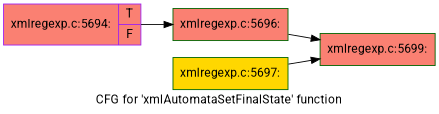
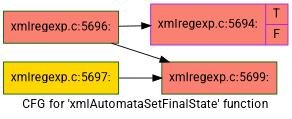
  digraph {
    fontname=Roboto
    label="CFG for 'xmlAutomataSetFinalState' function"
    rankdir=LR
    node [color=darkgreen fillcolor=salmon fontname=Roboto shape=record style=filled]
    edge [fontname=Roboto]
    n1 [color=purple label="{xmlregexp.c:5694:|{<s0>T|<s1>F}}"]
    n2 [label="{xmlregexp.c:5696:}"]
    n3 [label="{xmlregexp.c:5699:}"]
    n4 [fillcolor=gold label="{xmlregexp.c:5697:}"]
-   n1 -> n2
+   n2 -> n1
    n2 -> n3
    n4 -> n3
  }
